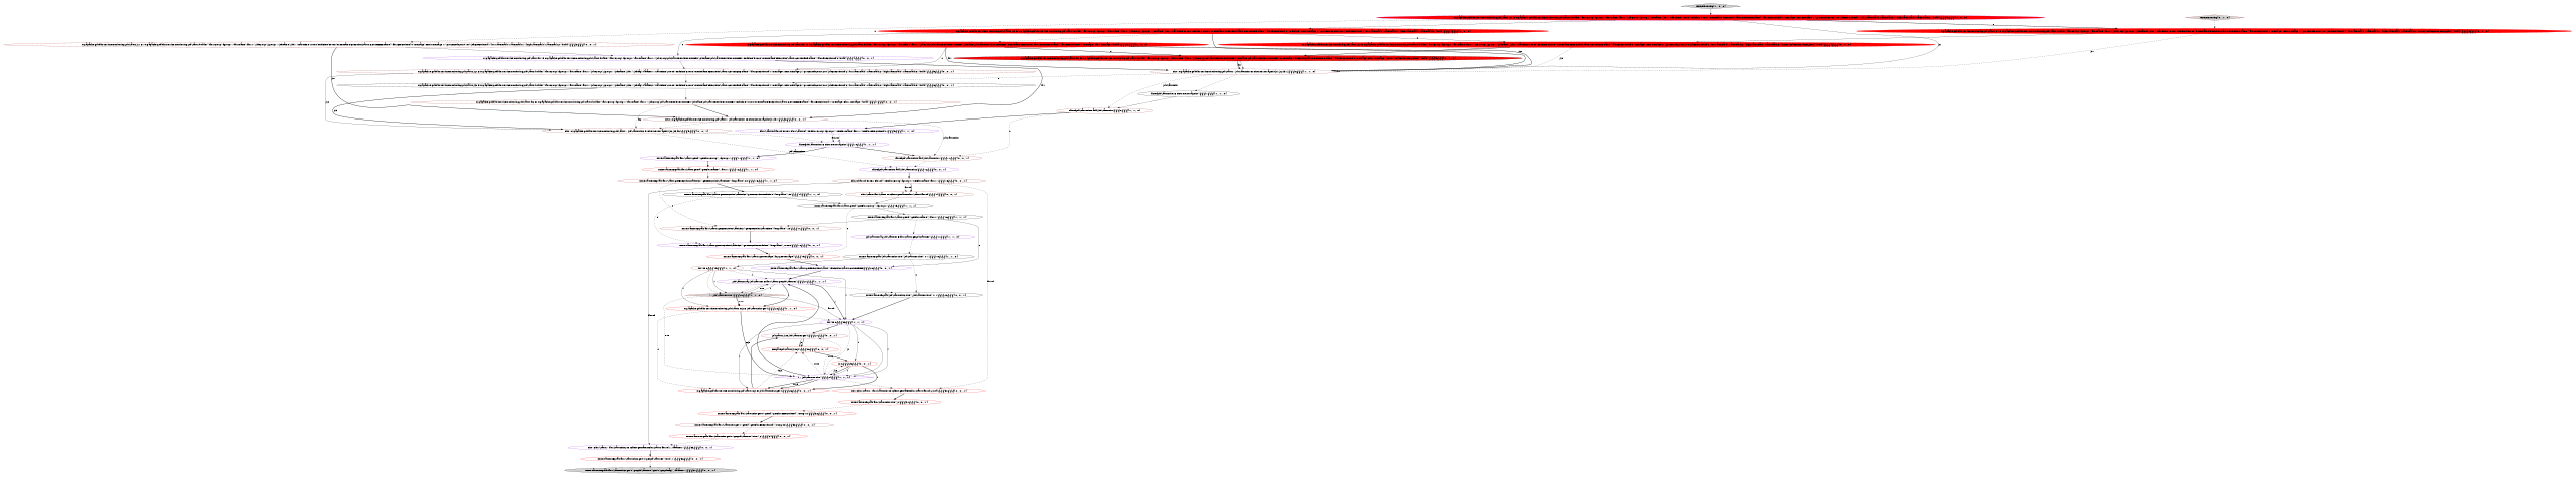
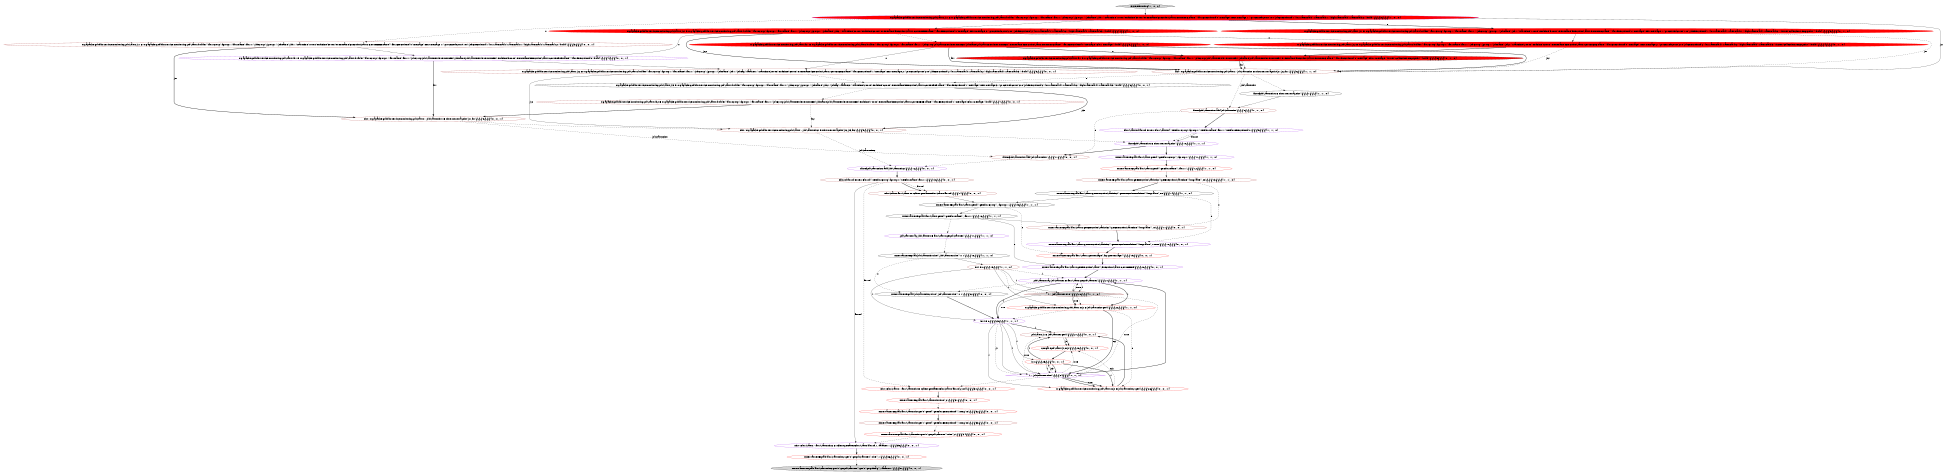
  digraph {
    node [color=brown fillcolor=white shape=ellipse style=filled]
    edge [style=dashed]
    n1 [label="List<org.apache.gobblin.service.monitoring.JobStatus> jobStatusList = Lists.newArrayList(js1,js2,fs1)@@@6@@@['1', '1', '0']"]
    n2 [label="_listOfJobStatusLists.add(jobStatusList)@@@8@@@['1', '1', '0']"]
    n3 [color=black label="org.apache.gobblin.service.monitoring.JobStatus js3 = org.apache.gobblin.service.monitoring.JobStatus.builder().flowGroup(\"fgroup1\").flowName(\"flow1\").jobGroup(\"jgroup1\").jobName(\"job2\").jobTag(\"dataset2\").startTime(2000L).endTime(6000L).eventName(ExecutionStatus.COMPLETE.name()).flowExecutionId(1).message(\"Test message 3\").processedCount(200).jobExecutionId(2).lowWatermark(\"watermark:2\").highWatermark(\"watermark:3\").build()@@@6@@@['0', '0', '1']"]
    n4 [color=black label="_listOfJobStatusLists = Lists.newArrayList()@@@7@@@['1', '1', '0']"]
    n5 [label="_listOfJobStatusLists.add(jobStatusList1)@@@11@@@['0', '0', '1']"]
    n6 [color=purple label="FlowStatusId flowId = new FlowStatusId().setFlowGroup(\"fgroup1\").setFlowName(\"flow1\").setFlowExecutionId(0)@@@9@@@['1', '1', '0']"]
    n7 [label="org.apache.gobblin.service.monitoring.JobStatus fs2 = org.apache.gobblin.service.monitoring.JobStatus.builder().flowGroup(\"fgroup1\").flowName(\"flow1\").jobGroup(JobStatusRetriever.NA_KEY).jobName(JobStatusRetriever.NA_KEY).endTime(7000L).eventName(ExecutionStatus.COMPLETE.name()).flowExecutionId(1).message(\"Flow message\").build()@@@7@@@['0', '0', '1']"]
    n8 [label="List<org.apache.gobblin.service.monitoring.JobStatus> jobStatusList2 = Lists.newArrayList(js2,js3,fs2)@@@9@@@['0', '0', '1']"]
    n9 [label="FlowId flowId = new FlowId().setFlowGroup(\"fgroup1\").setFlowName(\"flow1\")@@@13@@@['0', '0', '1']"]
    n10 [color=purple label="List<FlowStatus> flowStatusList2 = _client.getLatestFlowStatus(flowId,1,\"dataset1\")@@@35@@@['0', '0', '1']"]
    n11 [label="FlowStatus flowStatus = _client.getLatestFlowStatus(flowId)@@@14@@@['0', '0', '1']"]
    n12 [color=red label="List<FlowStatus> flowStatusList = _client.getLatestFlowStatus(flowId,2,null)@@@30@@@['0', '0', '1']"]
    n13 [color=red label="Assert.assertEquals(flowStatusList2.get(0).getJobStatuses().size(),1)@@@36@@@['0', '0', '1']"]
    n14 [color=black label="Assert.assertEquals(flowStatus.getId().getFlowGroup(),\"fgroup1\")@@@15@@@['1', '1', '1']"]
    n15 [color=red label="Assert.assertEquals(flowStatusList.size(),2)@@@31@@@['0', '0', '1']"]
    n16 [label="JobStatus js = jobStatuses.get(i)@@@27@@@['0', '0', '1']"]
    n17 [color=red label="compareJobStatus(js,mjs)@@@28@@@['0', '0', '1']"]
    n18 [color=red label="i++@@@25@@@['0', '0', '1']"]
    n19 [color=red label="Assert.assertEquals(flowStatus.getMessage(),fs2.getMessage())@@@19@@@['0', '0', '1']"]
    n20 [color=purple label="Assert.assertEquals(flowStatus.getExecutionStatus(),ExecutionStatus.COMPLETE)@@@20@@@['0', '0', '1']"]
    n21 [color=purple label="JobStatusArray jobStatuses = flowStatus.getJobStatuses()@@@21@@@['1', '1', '1']"]
    n22 [color=black label="Assert.assertEquals(flowStatus.getId().getFlowName(),\"flow1\")@@@16@@@['1', '1', '1']"]
    n23 [color=purple label="JobStatusArray jobStatuses = flowStatus.getJobStatuses()@@@17@@@['1', '1', '0']"]
    n24 [label="Assert.assertEquals(flowStatus.getExecutionStatistics().getExecutionStartTime().longValue(),1L)@@@17@@@['0', '0', '1']"]
    n25 [color=black label="Assert.assertEquals(jobStatusList.size(),jobStatuses.size() + 1)@@@18@@@['1', '1', '0']"]
    n26 [color=purple label="Assert.assertEquals(flowStatus.getExecutionStatistics().getExecutionEndTime().longValue(),7000L)@@@18@@@['0', '0', '1']"]
    n27 [color=purple label="_listOfJobStatusLists.add(jobStatusList2)@@@12@@@['0', '0', '1']"]
    n28 [color=purple label="_listOfJobStatusLists = Lists.newArrayList()@@@10@@@['1', '1', '1']"]
    n29 [color=black label="Assert.assertEquals(flowStatus.getExecutionStatistics().getExecutionEndTime().longValue(),0L)@@@14@@@['1', '1', '0']"]
    n30 [color=purple label="Assert.assertEquals(flowStatus.getId().getFlowGroup(),\"fgroup1\")@@@11@@@['1', '1', '0']"]
    n31 [color=red label="Assert.assertEquals(flowStatus.getId().getFlowName(),\"flow1\")@@@12@@@['1', '1', '0']"]
    n32 [color=red fillcolor=red label="org.apache.gobblin.service.monitoring.JobStatus js2 = org.apache.gobblin.service.monitoring.JobStatus.builder().flowGroup(\"fgroup1\").flowName(\"flow1\").jobGroup(\"jgroup1\").jobName(\"job2\").startTime(2000L).endTime(6000L).eventName(ExecutionStatus.COMPLETE.name()).flowExecutionId(0).message(\"Test message 2\").processedCount(200).jobExecutionId(2).lowWatermark(\"watermark:2\").highWatermark(\"watermark:3\").issues(Collections.emptyList()).build()@@@4@@@['0', '1', '0']"]
    n33 [color=black fillcolor=red label="org.apache.gobblin.service.monitoring.JobStatus fs1 = org.apache.gobblin.service.monitoring.JobStatus.builder().flowGroup(\"fgroup1\").flowName(\"flow1\").jobGroup(JobStatusRetriever.NA_KEY).jobName(JobStatusRetriever.NA_KEY).eventName(ExecutionStatus.RUNNING.name()).flowExecutionId(0).message(\"Flow message\").issues(Collections.emptyList()).build()@@@5@@@['0', '1', '0']"]
    n34 [color=red label="org.apache.gobblin.service.monitoring.JobStatus mjs = jobStatusList2.get(i)@@@26@@@['0', '0', '1']"]
    n35 [color=red label="Assert.assertEquals(flowStatusList.get(0).getId().getFlowExecutionId(),(Long)1L)@@@32@@@['0', '0', '1']"]
    n36 [label="Assert.assertEquals(flowStatusList.get(1).getId().getFlowExecutionId(),(Long)0L)@@@33@@@['0', '0', '1']"]
    n37 [color=red label="Assert.assertEquals(flowStatusList.get(0).getJobStatuses().size(),2)@@@34@@@['0', '0', '1']"]
    n38 [color=purple label="int i = 0@@@23@@@['1', '1', '1']"]
    n39 [fillcolor=lightgray label="i < jobStatuses.size()@@@20@@@['1', '1', '0']" shape=diamond]
    n40 [color=black label="Assert.assertEquals(jobStatusList2.size(),jobStatuses.size() + 1)@@@22@@@['0', '0', '1']"]
    n41 [color=red label="org.apache.gobblin.service.monitoring.JobStatus mjs = jobStatusList.get(i)@@@22@@@['1', '1', '0']"]
    n42 [color=purple label="i < jobStatuses.size()@@@24@@@['1', '1', '1']" shape=diamond]
    n43 [label="org.apache.gobblin.service.monitoring.JobStatus js1 = org.apache.gobblin.service.monitoring.JobStatus.builder().flowGroup(\"fgroup1\").flowName(\"flow1\").jobGroup(\"jgroup1\").jobName(\"job1\").startTime(1000L).endTime(5000L).eventName(ExecutionStatus.COMPLETE.name()).flowExecutionId(0).message(\"Test message 1\").processedCount(100).jobExecutionId(1).lowWatermark(\"watermark:1\").highWatermark(\"watermark:2\").build()@@@3@@@['0', '0', '1']"]
    n44 [label="List<org.apache.gobblin.service.monitoring.JobStatus> jobStatusList1 = Lists.newArrayList(js1,fs1)@@@8@@@['0', '0', '1']"]
    n45 [color=purple label="org.apache.gobblin.service.monitoring.JobStatus fs1 = org.apache.gobblin.service.monitoring.JobStatus.builder().flowGroup(\"fgroup1\").flowName(\"flow1\").jobGroup(JobStatusRetriever.NA_KEY).jobName(JobStatusRetriever.NA_KEY).endTime(5000L).eventName(ExecutionStatus.COMPLETE.name()).flowExecutionId(0).build()@@@4@@@['0', '0', '1']"]
    n46 [color=red fillcolor=red label="org.apache.gobblin.service.monitoring.JobStatus fs1 = org.apache.gobblin.service.monitoring.JobStatus.builder().flowGroup(\"fgroup1\").flowName(\"flow1\").jobGroup(JobStatusRetriever.NA_KEY).jobName(JobStatusRetriever.NA_KEY).eventName(ExecutionStatus.RUNNING.name()).flowExecutionId(0).message(\"Flow message\").build()@@@5@@@['1', '0', '0']"]
    n47 [label="org.apache.gobblin.service.monitoring.JobStatus js2 = org.apache.gobblin.service.monitoring.JobStatus.builder().flowGroup(\"fgroup1\").flowName(\"flow1\").jobGroup(\"jgroup1\").jobName(\"job1\").jobTag(\"dataset1\").startTime(2000L).endTime(6000L).eventName(ExecutionStatus.COMPLETE.name()).flowExecutionId(1).message(\"Test message 2\").processedCount(200).jobExecutionId(2).lowWatermark(\"watermark:2\").highWatermark(\"watermark:3\").build()@@@5@@@['0', '0', '1']"]
    n48 [label="int i = 0@@@19@@@['1', '1', '0']"]
    n49 [color=black fillcolor=lightgray label="testGetRunning['1', '0', '0']" shape=diamond]
    n50 [color=purple fillcolor=red label="org.apache.gobblin.service.monitoring.JobStatus js1 = org.apache.gobblin.service.monitoring.JobStatus.builder().flowGroup(\"fgroup1\").flowName(\"flow1\").jobGroup(\"jgroup1\").jobName(\"job1\").startTime(1000L).endTime(5000L).eventName(ExecutionStatus.RUNNING.name()).flowExecutionId(0).message(\"Test message 1\").processedCount(100).jobExecutionId(1).lowWatermark(\"watermark:1\").highWatermark(\"watermark:2\").build()@@@3@@@['1', '0', '0']"]
    n51 [color=red fillcolor=red label="org.apache.gobblin.service.monitoring.JobStatus js1 = org.apache.gobblin.service.monitoring.JobStatus.builder().flowGroup(\"fgroup1\").flowName(\"flow1\").jobGroup(\"jgroup1\").jobName(\"job1\").startTime(1000L).endTime(5000L).eventName(ExecutionStatus.RUNNING.name()).flowExecutionId(0).message(\"Test message 1\").processedCount(100).jobExecutionId(1).lowWatermark(\"watermark:1\").highWatermark(\"watermark:2\").issues(Collections.emptyList()).build()@@@3@@@['0', '1', '0']"]
    n52 [color=red fillcolor=red label="org.apache.gobblin.service.monitoring.JobStatus js2 = org.apache.gobblin.service.monitoring.JobStatus.builder().flowGroup(\"fgroup1\").flowName(\"flow1\").jobGroup(\"jgroup1\").jobName(\"job2\").startTime(2000L).endTime(6000L).eventName(ExecutionStatus.COMPLETE.name()).flowExecutionId(0).message(\"Test message 2\").processedCount(200).jobExecutionId(2).lowWatermark(\"watermark:2\").highWatermark(\"watermark:3\").build()@@@4@@@['1', '0', '0']"]
-   n53 [fillcolor=lightgray label="testGetRunning['0', '1', '0']" shape=diamond]
    n54 [label="Assert.assertEquals(flowStatus.getExecutionStatistics().getExecutionStartTime().longValue(),0L)@@@13@@@['1', '1', '0']"]
    n55 [color=black fillcolor=lightgray label="Assert.assertEquals(flowStatusList2.get(0).getJobStatuses().get(0).getJobTag(),\"dataset1\")@@@37@@@['0', '0', '1']"]
    n1 -> n2 [label=jobStatusList]
    n1 -> n3 [label=0]
    n1 -> n4
    n2 -> n5 [label=0]
    n2 -> n6 [style=bold]
    n3 -> n7
    n3 -> n8 [label=js3 style=bold]
    n4 -> n2 [style=solid]
    n5 -> n27
    n6 -> n28
    n6 -> n28 [label=flowId style=solid]
    n7 -> n8 [label=fs2]
    n7 -> n44 [style=bold]
    n8 -> n27 [label=jobStatusList2]
    n8 -> n28
    n9 -> n10 [label=flowId style=solid]
    n9 -> n11 [label=flowId]
    n9 -> n11 [style=bold]
    n9 -> n12 [label=flowId]
    n10 -> n13 [style=bold]
    n11 -> n14 [style=solid]
    n12 -> n15 [style=bold]
    n13 -> n55
    n14 -> n19 [label=0]
    n14 -> n22 [style=solid]
    n15 -> n35
    n16 -> n17 [label=js style=solid]
    n16 -> n17 [style=bold]
    n17 -> n18 [style=bold]
+   n18 -> n16 [label=i style=bold]
    n18 -> n34 [label=i style=bold]
    n18 -> n42 [style=bold]
    n18 -> n42 [label=i style=solid]
    n19 -> n20 [style=bold]
    n20 -> n21 [style=bold]
    n21 -> n38 [label=i style=bold]
    n21 -> n39 [label=i style=solid]
    n21 -> n39
    n21 -> n40
    n21 -> n41 [label=i style=bold]
    n22 -> n20 [label=0 style=solid]
    n22 -> n23
    n22 -> n24 [style=solid]
    n23 -> n25
    n24 -> n26 [style=bold]
    n25 -> n40 [label=0]
    n25 -> n48 [style=solid]
    n26 -> n19 [style=bold]
    n27 -> n9 [style=bold]
    n28 -> n5 [style=bold]
    n28 -> n30 [style=bold]
    n29 -> n14 [style=solid]
    n29 -> n26 [label=0]
    n30 -> n31 [style=bold]
    n31 -> n54 [style=solid]
    n32 -> n1 [label=js2]
    n32 -> n33 [style=bold]
    n33 -> n1 [label=fs1 style=bold]
    n33 -> n1 [style=solid]
    n34 -> n16 [style=bold]
    n34 -> n17 [label=mjs]
    n35 -> n36 [style=bold]
    n36 -> n37
    n37 -> n10
    n38 -> n16 [label=i style=bold]
    n38 -> n18 [label=i style=solid]
    n38 -> n34 [label=i style=solid]
    n38 -> n42 [label=js]
    n38 -> n42 [style=solid]
    n38 -> n42 [label=i style=solid]
    n39 -> n21 [label=true style=solid]
-   n39 -> n38 [label=flowId style=solid]
+   n39 -> n38 [label=true style=solid]
    n39 -> n41
    n39 -> n41 [label=true style=bold]
    n39 -> n42 [label=true]
    n40 -> n38 [style=bold]
    n41 -> n34 [label=0]
    n41 -> n38
    n41 -> n42 [label=mjs style=bold]
    n42 -> n12
    n42 -> n16 [label=true]
    n42 -> n17 [label=true]
    n42 -> n18 [label=js3]
    n42 -> n21 [style=bold]
    n42 -> n34 [label=true style=bold]
    n42 -> n34 [style=bold]
    n43 -> n44 [label=js1 style=bold]
    n43 -> n45 [style=solid]
    n44 -> n5 [label=jobStatusList1]
    n44 -> n8
    n45 -> n44 [label=fs1 style=bold]
    n45 -> n47 [style=solid]
    n46 -> n1 [label=fs1 style=bold]
    n46 -> n1 [style=bold]
    n46 -> n33 [label=0 style=bold]
    n46 -> n47 [label=0 style=solid]
    n47 -> n3
    n47 -> n8 [label=js2 style=solid]
    n48 -> n21 [label=i]
    n48 -> n38 [label=i style=solid]
    n48 -> n39
    n48 -> n39 [label=i style=solid]
    n48 -> n41 [label=i style=solid]
    n49 -> n50 [style=solid]
    n50 -> n1 [label=js1 style=solid]
    n50 -> n43 [label=0]
    n50 -> n51 [label=0 style=bold]
    n50 -> n52 [style=solid]
    n51 -> n1 [label=js1]
    n51 -> n32 [style=solid]
    n52 -> n1 [label=js2 style=bold]
    n52 -> n32 [label=0 style=solid]
    n52 -> n45 [label=0 style=solid]
    n52 -> n46
-   n53 -> n51
    n54 -> n24 [label=0]
    n54 -> n29 [style=bold]
  }
